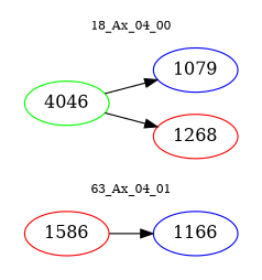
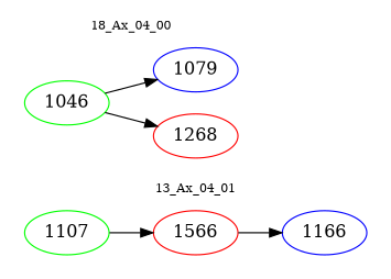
  digraph {
    rankdir=LR
    node [color=green]
    edge [color=black]
-   n2 [color=red label=1586]
+   n1 [label=1107]
+   n2 [color=red label=1566]
    n3 [color=blue label=1166]
-   n4 [label=4046]
+   n4 [label=1046]
    n5 [color=red label=1268]
    n6 [color=blue label=1079]
    subgraph cluster_1 {
      color=white
      fontsize=10
-     label="63_Ax_04_01"
+     label="13_Ax_04_01"
+     n1
      n2
      n3
    }
    subgraph cluster_2 {
      color=white
      fontsize=10
      label="18_Ax_04_00"
      n4
      n5
      n6
    }
+   n1 -> n2
    n2 -> n3
    n4 -> n5
    n4 -> n6
  }
